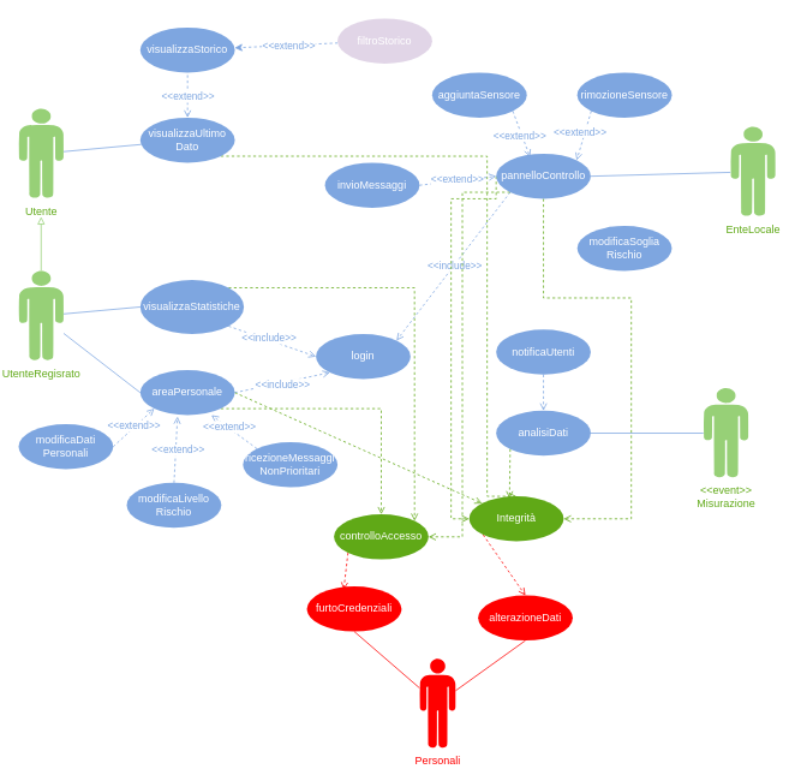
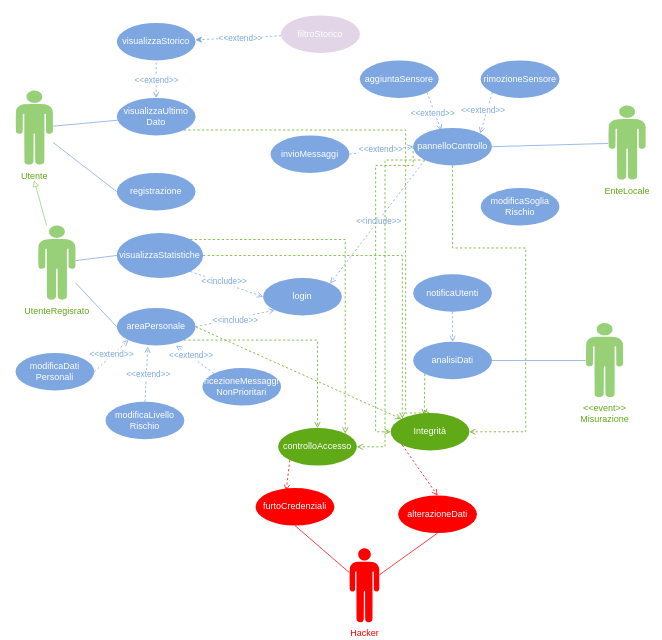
  <mxCell id="0" />
  <mxCell id="1" parent="0" />
  <mxCell id="2" value="" style="rounded=0;orthogonalLoop=1;jettySize=auto;html=1;startArrow=none;startFill=0;strokeColor=#7EA6E0;endArrow=none;" parent="1" source="4" target="16" edge="1"><mxGeometry relative="1" as="geometry" /></mxCell>
+ <mxCell id="3" style="rounded=0;orthogonalLoop=1;jettySize=auto;html=1;entryX=0;entryY=0.5;entryDx=0;entryDy=0;endArrow=none;startFill=0;strokeColor=#7EA6E0;" parent="1" source="4" target="21" edge="1"><mxGeometry relative="1" as="geometry" /></mxCell>
  <mxCell id="4" value="&lt;font style=&quot;color: rgb(96, 169, 23);&quot;&gt;Utente&lt;/font&gt;" style="verticalLabelPosition=bottom;sketch=0;html=1;fillColor=#97D077;verticalAlign=top;align=center;pointerEvents=1;shape=mxgraph.cisco_safe.design.actor_2;" parent="1" vertex="1"><mxGeometry x="20" y="120" width="50" height="100" as="geometry" /></mxCell>
  <mxCell id="5" style="rounded=0;orthogonalLoop=1;jettySize=auto;html=1;entryX=1;entryY=0.5;entryDx=0;entryDy=0;endArrow=none;startFill=0;strokeColor=#7EA6E0;" parent="1" source="6" target="54" edge="1"><mxGeometry relative="1" as="geometry" /></mxCell>
  <mxCell id="6" value="&lt;font style=&quot;color: rgb(96, 169, 23);&quot;&gt;&amp;lt;&amp;lt;event&amp;gt;&amp;gt;&lt;/font&gt;&lt;div&gt;&lt;font style=&quot;color: rgb(96, 169, 23);&quot;&gt;Misurazione&lt;/font&gt;&lt;/div&gt;" style="verticalLabelPosition=bottom;sketch=0;html=1;fillColor=#97D077;verticalAlign=top;align=center;pointerEvents=1;shape=mxgraph.cisco_safe.design.actor_2;" parent="1" vertex="1"><mxGeometry x="780" y="430" width="50" height="100" as="geometry" /></mxCell>
  <mxCell id="7" style="rounded=0;orthogonalLoop=1;jettySize=auto;html=1;entryX=0;entryY=0.5;entryDx=0;entryDy=0;endArrow=none;startFill=0;strokeColor=#7EA6E0;" parent="1" source="10" target="32" edge="1"><mxGeometry relative="1" as="geometry" /></mxCell>
  <mxCell id="8" style="rounded=0;orthogonalLoop=1;jettySize=auto;html=1;entryX=0;entryY=0.5;entryDx=0;entryDy=0;endArrow=none;startFill=0;strokeColor=#7EA6E0;" parent="1" source="10" target="26" edge="1"><mxGeometry relative="1" as="geometry" /></mxCell>
  <mxCell id="9" style="rounded=0;orthogonalLoop=1;jettySize=auto;html=1;endArrow=block;endFill=0;strokeColor=#97D077;" edge="1" parent="1" source="10"><mxGeometry relative="1" as="geometry"><mxPoint x="45" y="240" as="targetPoint" /></mxGeometry></mxCell>
- <mxCell id="10" value="&lt;font style=&quot;color: rgb(96, 169, 23);&quot;&gt;UtenteRegisrato&lt;/font&gt;" style="verticalLabelPosition=bottom;sketch=0;html=1;fillColor=#97D077;verticalAlign=top;align=center;pointerEvents=1;shape=mxgraph.cisco_safe.design.actor_2;" parent="1" vertex="1"><mxGeometry x="20" y="300" width="50" height="100" as="geometry" /></mxCell>
+ <mxCell id="10" value="&lt;font style=&quot;color: rgb(96, 169, 23);&quot;&gt;UtenteRegisrato&lt;/font&gt;" style="verticalLabelPosition=bottom;sketch=0;html=1;fillColor=#97D077;verticalAlign=top;align=center;pointerEvents=1;shape=mxgraph.cisco_safe.design.actor_2;" parent="1" vertex="1"><mxGeometry x="50" y="300" width="50" height="100" as="geometry" /></mxCell>
  <mxCell id="11" style="rounded=0;orthogonalLoop=1;jettySize=auto;html=1;entryX=1;entryY=0.5;entryDx=0;entryDy=0;strokeColor=#7EA6E0;endArrow=none;startFill=0;" parent="1" source="12" target="43" edge="1"><mxGeometry relative="1" as="geometry" /></mxCell>
  <mxCell id="12" value="&lt;font style=&quot;color: rgb(96, 169, 23);&quot;&gt;EnteLocale&lt;/font&gt;" style="verticalLabelPosition=bottom;sketch=0;html=1;fillColor=#97D077;verticalAlign=top;align=center;pointerEvents=1;shape=mxgraph.cisco_safe.design.actor_2;" parent="1" vertex="1"><mxGeometry x="810" y="140" width="50" height="100" as="geometry" /></mxCell>
  <mxCell id="13" style="edgeStyle=orthogonalEdgeStyle;rounded=0;orthogonalLoop=1;jettySize=auto;html=1;exitX=0.5;exitY=0;exitDx=0;exitDy=0;entryX=0.5;entryY=1;entryDx=0;entryDy=0;startArrow=open;startFill=0;endArrow=none;dashed=1;strokeColor=#7EA6E0;" parent="1" source="16" target="17" edge="1"><mxGeometry relative="1" as="geometry" /></mxCell>
  <mxCell id="14" value="&lt;font style=&quot;color: rgb(126, 166, 224);&quot;&gt;&amp;lt;&amp;lt;extend&amp;gt;&amp;gt;&lt;/font&gt;" style="edgeLabel;html=1;align=center;verticalAlign=middle;resizable=0;points=[];" parent="13" vertex="1" connectable="0"><mxGeometry x="-0.04" y="6" relative="1" as="geometry"><mxPoint x="6" as="offset" /></mxGeometry></mxCell>
  <mxCell id="15" style="edgeStyle=orthogonalEdgeStyle;rounded=0;orthogonalLoop=1;jettySize=auto;html=1;exitX=1;exitY=1;exitDx=0;exitDy=0;entryX=0.5;entryY=0;entryDx=0;entryDy=0;dashed=1;strokeColor=#60A917;endArrow=open;endFill=0;" parent="1" source="16" target="67" edge="1"><mxGeometry relative="1" as="geometry"><Array as="points"><mxPoint x="540" y="173" /><mxPoint x="540" y="550" /></Array></mxGeometry></mxCell>
  <mxCell id="16" value="visualizzaUltimo&lt;div&gt;Dato&lt;/div&gt;" style="ellipse;whiteSpace=wrap;html=1;fillColor=#7EA6E0;strokeColor=none;fontColor=#FFFFFF;" parent="1" vertex="1"><mxGeometry x="155" y="130" width="105" height="50" as="geometry" /></mxCell>
  <mxCell id="17" value="visualizzaStorico" style="ellipse;whiteSpace=wrap;html=1;fillColor=#7EA6E0;strokeColor=none;fontColor=#FFFFFF;" parent="1" vertex="1"><mxGeometry x="155" y="30" width="105" height="50" as="geometry" /></mxCell>
  <mxCell id="18" style="rounded=0;orthogonalLoop=1;jettySize=auto;html=1;dashed=1;strokeColor=#7EA6E0;" parent="1" source="20" target="17" edge="1"><mxGeometry relative="1" as="geometry" /></mxCell>
  <mxCell id="19" value="&lt;span style=&quot;color: rgb(126, 166, 224);&quot;&gt;&amp;lt;&amp;lt;extend&amp;gt;&amp;gt;&lt;/span&gt;" style="edgeLabel;html=1;align=center;verticalAlign=middle;resizable=0;points=[];" parent="18" vertex="1" connectable="0"><mxGeometry x="-0.04" relative="1" as="geometry"><mxPoint as="offset" /></mxGeometry></mxCell>
  <mxCell id="20" value="filtroStorico" style="ellipse;whiteSpace=wrap;html=1;fillColor=#e1d5e7;strokeColor=none;fontColor=#FFFFFF;" parent="1" vertex="1"><mxGeometry x="374" y="20" width="105" height="50" as="geometry" /></mxCell>
+ <mxCell id="21" value="registrazione" style="ellipse;whiteSpace=wrap;html=1;fillColor=#7EA6E0;strokeColor=none;fontColor=#FFFFFF;" parent="1" vertex="1"><mxGeometry x="155" y="230" width="105" height="50" as="geometry" /></mxCell>
  <mxCell id="22" style="rounded=0;orthogonalLoop=1;jettySize=auto;html=1;exitX=1;exitY=1;exitDx=0;exitDy=0;entryX=0;entryY=0.5;entryDx=0;entryDy=0;dashed=1;endArrow=open;endFill=0;strokeColor=#7EA6E0;" parent="1" source="26" target="27" edge="1"><mxGeometry relative="1" as="geometry" /></mxCell>
  <mxCell id="23" value="&lt;span style=&quot;color: rgb(126, 166, 224);&quot;&gt;&amp;lt;&amp;lt;include&amp;gt;&amp;gt;&lt;/span&gt;" style="edgeLabel;html=1;align=center;verticalAlign=middle;resizable=0;points=[];" parent="22" vertex="1" connectable="0"><mxGeometry x="-0.095" y="2" relative="1" as="geometry"><mxPoint as="offset" /></mxGeometry></mxCell>
  <mxCell id="24" style="edgeStyle=orthogonalEdgeStyle;rounded=0;orthogonalLoop=1;jettySize=auto;html=1;exitX=1;exitY=0;exitDx=0;exitDy=0;entryX=1;entryY=0;entryDx=0;entryDy=0;dashed=1;endArrow=open;endFill=0;strokeColor=#60A917;" parent="1" source="26" target="68" edge="1"><mxGeometry relative="1" as="geometry" /></mxCell>
+ <mxCell id="25" style="edgeStyle=orthogonalEdgeStyle;rounded=0;orthogonalLoop=1;jettySize=auto;html=1;exitX=1;exitY=0.5;exitDx=0;exitDy=0;entryX=0;entryY=0;entryDx=0;entryDy=0;endArrow=open;endFill=0;dashed=1;strokeColor=#60A917;" parent="1" source="26" target="67" edge="1"><mxGeometry relative="1" as="geometry"><mxPoint x="530" y="570" as="targetPoint" /></mxGeometry></mxCell>
  <mxCell id="26" value="visualizzaStatistiche" style="ellipse;whiteSpace=wrap;html=1;fillColor=#7EA6E0;strokeColor=none;fontColor=#FFFFFF;" parent="1" vertex="1"><mxGeometry x="155" y="310" width="115" height="60" as="geometry" /></mxCell>
  <mxCell id="27" value="login" style="ellipse;whiteSpace=wrap;html=1;fillColor=#7EA6E0;strokeColor=none;fontColor=#FFFFFF;" parent="1" vertex="1"><mxGeometry x="350" y="370" width="105" height="50" as="geometry" /></mxCell>
  <mxCell id="28" style="rounded=0;orthogonalLoop=1;jettySize=auto;html=1;exitX=1;exitY=0.5;exitDx=0;exitDy=0;entryX=0;entryY=1;entryDx=0;entryDy=0;endArrow=open;endFill=0;dashed=1;strokeColor=#7EA6E0;" parent="1" source="32" target="27" edge="1"><mxGeometry relative="1" as="geometry" /></mxCell>
  <mxCell id="29" value="&lt;font style=&quot;color: rgb(126, 166, 224);&quot;&gt;&amp;lt;&amp;lt;include&amp;gt;&amp;gt;&lt;/font&gt;" style="edgeLabel;html=1;align=center;verticalAlign=middle;resizable=0;points=[];" parent="28" vertex="1" connectable="0"><mxGeometry x="-0.012" y="-1" relative="1" as="geometry"><mxPoint as="offset" /></mxGeometry></mxCell>
  <mxCell id="30" style="edgeStyle=orthogonalEdgeStyle;rounded=0;orthogonalLoop=1;jettySize=auto;html=1;exitX=1;exitY=1;exitDx=0;exitDy=0;entryX=0.5;entryY=0;entryDx=0;entryDy=0;dashed=1;endArrow=open;endFill=0;strokeColor=#60A917;" parent="1" source="32" target="68" edge="1"><mxGeometry relative="1" as="geometry" /></mxCell>
  <mxCell id="31" style="rounded=0;orthogonalLoop=1;jettySize=auto;html=1;exitX=1;exitY=0.5;exitDx=0;exitDy=0;dashed=1;endArrow=open;endFill=0;strokeColor=#60A917;" parent="1" source="32" target="67" edge="1"><mxGeometry relative="1" as="geometry"><mxPoint x="540" y="550" as="targetPoint" /></mxGeometry></mxCell>
  <mxCell id="32" value="areaPersonale" style="ellipse;whiteSpace=wrap;html=1;fillColor=#7EA6E0;strokeColor=none;fontColor=#FFFFFF;" parent="1" vertex="1"><mxGeometry x="155" y="410" width="105" height="50" as="geometry" /></mxCell>
  <mxCell id="33" style="rounded=0;orthogonalLoop=1;jettySize=auto;html=1;exitX=1;exitY=0.5;exitDx=0;exitDy=0;entryX=0;entryY=1;entryDx=0;entryDy=0;dashed=1;endArrow=open;endFill=0;strokeColor=#7EA6E0;" parent="1" source="35" target="32" edge="1"><mxGeometry relative="1" as="geometry" /></mxCell>
  <mxCell id="34" value="&lt;span style=&quot;color: rgb(126, 166, 224);&quot;&gt;&amp;lt;&amp;lt;extend&amp;gt;&amp;gt;&lt;/span&gt;" style="edgeLabel;html=1;align=center;verticalAlign=middle;resizable=0;points=[];" parent="33" vertex="1" connectable="0"><mxGeometry x="0.059" y="2" relative="1" as="geometry"><mxPoint as="offset" /></mxGeometry></mxCell>
  <mxCell id="35" value="modificaDati&lt;div&gt;Personali&lt;/div&gt;" style="ellipse;whiteSpace=wrap;html=1;fillColor=#7EA6E0;strokeColor=none;fontColor=#FFFFFF;" parent="1" vertex="1"><mxGeometry x="20" y="470" width="105" height="50" as="geometry" /></mxCell>
  <mxCell id="36" value="modificaLivello&lt;div&gt;Rischio&lt;/div&gt;" style="ellipse;whiteSpace=wrap;html=1;fillColor=#7EA6E0;strokeColor=none;fontColor=#FFFFFF;" parent="1" vertex="1"><mxGeometry x="140" y="535" width="105" height="50" as="geometry" /></mxCell>
  <mxCell id="37" value="ricezioneMessaggi&lt;div&gt;NonPrioritari&lt;/div&gt;" style="ellipse;whiteSpace=wrap;html=1;fillColor=#7EA6E0;strokeColor=none;fontColor=#FFFFFF;" parent="1" vertex="1"><mxGeometry x="269" y="490" width="105" height="50" as="geometry" /></mxCell>
  <mxCell id="38" style="rounded=0;orthogonalLoop=1;jettySize=auto;html=1;exitX=0;exitY=1;exitDx=0;exitDy=0;entryX=1;entryY=0;entryDx=0;entryDy=0;dashed=1;endArrow=open;endFill=0;strokeColor=#7EA6E0;" parent="1" source="43" target="27" edge="1"><mxGeometry relative="1" as="geometry" /></mxCell>
  <mxCell id="39" value="&lt;span style=&quot;color: rgb(126, 166, 224);&quot;&gt;&amp;lt;&amp;lt;include&amp;gt;&amp;gt;&lt;/span&gt;" style="edgeLabel;html=1;align=center;verticalAlign=middle;resizable=0;points=[];" parent="38" vertex="1" connectable="0"><mxGeometry x="-0.014" relative="1" as="geometry"><mxPoint as="offset" /></mxGeometry></mxCell>
  <mxCell id="40" style="edgeStyle=orthogonalEdgeStyle;rounded=0;orthogonalLoop=1;jettySize=auto;html=1;exitX=0;exitY=1;exitDx=0;exitDy=0;entryX=1;entryY=0.5;entryDx=0;entryDy=0;dashed=1;strokeColor=#60A917;endArrow=open;endFill=0;" parent="1" source="43" target="68" edge="1"><mxGeometry relative="1" as="geometry" /></mxCell>
  <mxCell id="41" style="edgeStyle=orthogonalEdgeStyle;rounded=0;orthogonalLoop=1;jettySize=auto;html=1;exitX=0;exitY=0.5;exitDx=0;exitDy=0;entryX=0;entryY=0.5;entryDx=0;entryDy=0;dashed=1;endArrow=open;endFill=0;strokeColor=#60A917;" parent="1" source="43" target="67" edge="1"><mxGeometry relative="1" as="geometry"><Array as="points"><mxPoint x="550" y="220" /><mxPoint x="500" y="220" /><mxPoint x="500" y="575" /></Array></mxGeometry></mxCell>
  <mxCell id="42" style="edgeStyle=orthogonalEdgeStyle;rounded=0;orthogonalLoop=1;jettySize=auto;html=1;exitX=0.5;exitY=1;exitDx=0;exitDy=0;entryX=1;entryY=0.5;entryDx=0;entryDy=0;endArrow=open;endFill=0;dashed=1;strokeColor=#60A917;" parent="1" source="43" target="67" edge="1"><mxGeometry relative="1" as="geometry"><Array as="points"><mxPoint x="603" y="330" /><mxPoint x="700" y="330" /><mxPoint x="700" y="575" /></Array></mxGeometry></mxCell>
  <mxCell id="43" value="pannelloControllo" style="ellipse;whiteSpace=wrap;html=1;fillColor=#7EA6E0;strokeColor=none;fontColor=#FFFFFF;" parent="1" vertex="1"><mxGeometry x="550" y="170" width="105" height="50" as="geometry" /></mxCell>
  <mxCell id="44" value="aggiuntaSensore" style="ellipse;whiteSpace=wrap;html=1;fillColor=#7EA6E0;strokeColor=none;fontColor=#FFFFFF;" parent="1" vertex="1"><mxGeometry x="479" y="80" width="105" height="50" as="geometry" /></mxCell>
  <mxCell id="45" style="rounded=0;orthogonalLoop=1;jettySize=auto;html=1;exitX=0;exitY=1;exitDx=0;exitDy=0;entryX=1;entryY=0;entryDx=0;entryDy=0;endArrow=open;endFill=0;dashed=1;strokeColor=#7EA6E0;" parent="1" source="47" target="43" edge="1"><mxGeometry relative="1" as="geometry" /></mxCell>
  <mxCell id="46" value="&lt;span style=&quot;color: rgb(126, 166, 224);&quot;&gt;&amp;lt;&amp;lt;extend&amp;gt;&amp;gt;&lt;/span&gt;" style="edgeLabel;html=1;align=center;verticalAlign=middle;resizable=0;points=[];" parent="45" vertex="1" connectable="0"><mxGeometry x="-0.086" y="-6" relative="1" as="geometry"><mxPoint as="offset" /></mxGeometry></mxCell>
  <mxCell id="47" value="rimozioneSensore" style="ellipse;whiteSpace=wrap;html=1;fillColor=#7EA6E0;strokeColor=none;fontColor=#FFFFFF;" parent="1" vertex="1"><mxGeometry x="640" y="80" width="105" height="50" as="geometry" /></mxCell>
  <mxCell id="48" value="modificaSoglia&lt;div&gt;Rischio&lt;/div&gt;" style="ellipse;whiteSpace=wrap;html=1;fillColor=#7EA6E0;strokeColor=none;fontColor=#FFFFFF;" parent="1" vertex="1"><mxGeometry x="640" y="250" width="105" height="50" as="geometry" /></mxCell>
  <mxCell id="49" style="rounded=0;orthogonalLoop=1;jettySize=auto;html=1;exitX=1;exitY=0.5;exitDx=0;exitDy=0;entryX=0;entryY=0.5;entryDx=0;entryDy=0;dashed=1;endArrow=open;endFill=0;strokeColor=#7EA6E0;" parent="1" source="51" target="43" edge="1"><mxGeometry relative="1" as="geometry" /></mxCell>
  <mxCell id="50" value="&lt;span style=&quot;color: rgb(126, 166, 224);&quot;&gt;&amp;lt;&amp;lt;extend&amp;gt;&amp;gt;&lt;/span&gt;" style="edgeLabel;html=1;align=center;verticalAlign=middle;resizable=0;points=[];" parent="49" vertex="1" connectable="0"><mxGeometry x="-0.015" y="2" relative="1" as="geometry"><mxPoint as="offset" /></mxGeometry></mxCell>
  <mxCell id="51" value="invioMessaggi" style="ellipse;whiteSpace=wrap;html=1;fillColor=#7EA6E0;strokeColor=none;fontColor=#FFFFFF;" parent="1" vertex="1"><mxGeometry x="360" y="180" width="105" height="50" as="geometry" /></mxCell>
  <mxCell id="52" style="rounded=0;orthogonalLoop=1;jettySize=auto;html=1;exitX=0.5;exitY=1;exitDx=0;exitDy=0;dashed=1;endArrow=open;endFill=0;strokeColor=#7EA6E0;" parent="1" source="53" target="54" edge="1"><mxGeometry relative="1" as="geometry" /></mxCell>
  <mxCell id="53" value="notificaUtenti" style="ellipse;whiteSpace=wrap;html=1;fillColor=#7EA6E0;strokeColor=none;fontColor=#FFFFFF;" parent="1" vertex="1"><mxGeometry x="550" y="365" width="105" height="50" as="geometry" /></mxCell>
  <mxCell id="54" value="analisiDati" style="ellipse;whiteSpace=wrap;html=1;fillColor=#7EA6E0;strokeColor=none;fontColor=#FFFFFF;" parent="1" vertex="1"><mxGeometry x="550" y="455" width="105" height="50" as="geometry" /></mxCell>
  <mxCell id="55" style="rounded=0;orthogonalLoop=1;jettySize=auto;html=1;exitX=1;exitY=1;exitDx=0;exitDy=0;entryX=0.358;entryY=0.072;entryDx=0;entryDy=0;entryPerimeter=0;endArrow=open;endFill=0;strokeColor=#7EA6E0;dashed=1;" parent="1" source="44" target="43" edge="1"><mxGeometry relative="1" as="geometry" /></mxCell>
  <mxCell id="56" value="&lt;span style=&quot;color: rgb(126, 166, 224);&quot;&gt;&amp;lt;&amp;lt;extend&amp;gt;&amp;gt;&lt;/span&gt;" style="edgeLabel;html=1;align=center;verticalAlign=middle;resizable=0;points=[];" parent="55" vertex="1" connectable="0"><mxGeometry x="-0.003" y="-3" relative="1" as="geometry"><mxPoint as="offset" /></mxGeometry></mxCell>
  <mxCell id="57" style="rounded=0;orthogonalLoop=1;jettySize=auto;html=1;exitX=0.5;exitY=0;exitDx=0;exitDy=0;entryX=0.394;entryY=1.032;entryDx=0;entryDy=0;entryPerimeter=0;endArrow=open;endFill=0;dashed=1;strokeColor=#7EA6E0;" parent="1" source="36" target="32" edge="1"><mxGeometry relative="1" as="geometry" /></mxCell>
  <mxCell id="58" value="&lt;span style=&quot;color: rgb(126, 166, 224);&quot;&gt;&amp;lt;&amp;lt;extend&amp;gt;&amp;gt;&lt;/span&gt;" style="edgeLabel;html=1;align=center;verticalAlign=middle;resizable=0;points=[];" parent="57" vertex="1" connectable="0"><mxGeometry x="0.011" y="-2" relative="1" as="geometry"><mxPoint as="offset" /></mxGeometry></mxCell>
  <mxCell id="59" style="rounded=0;orthogonalLoop=1;jettySize=auto;html=1;exitX=0;exitY=0;exitDx=0;exitDy=0;entryX=0.752;entryY=1;entryDx=0;entryDy=0;entryPerimeter=0;endArrow=open;endFill=0;dashed=1;strokeColor=#7EA6E0;" parent="1" source="37" target="32" edge="1"><mxGeometry relative="1" as="geometry" /></mxCell>
  <mxCell id="60" value="&lt;span style=&quot;color: rgb(126, 166, 224);&quot;&gt;&amp;lt;&amp;lt;extend&amp;gt;&amp;gt;&lt;/span&gt;" style="edgeLabel;html=1;align=center;verticalAlign=middle;resizable=0;points=[];" parent="59" vertex="1" connectable="0"><mxGeometry x="0.226" y="-2" relative="1" as="geometry"><mxPoint x="-1" as="offset" /></mxGeometry></mxCell>
  <mxCell id="61" style="rounded=0;orthogonalLoop=1;jettySize=auto;html=1;entryX=0.5;entryY=1;entryDx=0;entryDy=0;endArrow=none;startFill=0;strokeColor=#FF0000;" parent="1" source="63" target="65" edge="1"><mxGeometry relative="1" as="geometry" /></mxCell>
  <mxCell id="62" style="rounded=0;orthogonalLoop=1;jettySize=auto;html=1;entryX=0.5;entryY=1;entryDx=0;entryDy=0;endArrow=none;startFill=0;strokeColor=#FF0000;" parent="1" source="63" target="64" edge="1"><mxGeometry relative="1" as="geometry" /></mxCell>
- <mxCell id="63" value="&lt;font style=&quot;color: rgb(255, 0, 0);&quot;&gt;Personali&lt;/font&gt;" style="verticalLabelPosition=bottom;sketch=0;html=1;fillColor=#FF0000;verticalAlign=top;align=center;pointerEvents=1;shape=mxgraph.cisco_safe.design.actor_2;" parent="1" vertex="1"><mxGeometry x="465" y="730" width="40" height="100" as="geometry" /></mxCell>
+ <mxCell id="63" value="&lt;font style=&quot;color: rgb(255, 0, 0);&quot;&gt;Hacker&lt;/font&gt;" style="verticalLabelPosition=bottom;sketch=0;html=1;fillColor=#FF0000;verticalAlign=top;align=center;pointerEvents=1;shape=mxgraph.cisco_safe.design.actor_2;" parent="1" vertex="1"><mxGeometry x="465" y="730" width="40" height="100" as="geometry" /></mxCell>
  <mxCell id="64" value="furtoCredenziali" style="ellipse;whiteSpace=wrap;html=1;fillColor=#FF0000;strokeColor=none;fontColor=#FFFFFF;" parent="1" vertex="1"><mxGeometry x="340" y="650" width="105" height="50" as="geometry" /></mxCell>
  <mxCell id="65" value="alterazioneDati" style="ellipse;whiteSpace=wrap;html=1;fillColor=#FF0000;strokeColor=none;fontColor=#FFFFFF;" parent="1" vertex="1"><mxGeometry x="530" y="660" width="105" height="50" as="geometry" /></mxCell>
  <mxCell id="66" style="rounded=0;orthogonalLoop=1;jettySize=auto;html=1;exitX=0;exitY=1;exitDx=0;exitDy=0;entryX=0.5;entryY=0;entryDx=0;entryDy=0;dashed=1;endArrow=open;endFill=0;strokeColor=#FF0000;" parent="1" source="67" target="65" edge="1"><mxGeometry relative="1" as="geometry" /></mxCell>
  <mxCell id="67" value="Integrità" style="ellipse;whiteSpace=wrap;html=1;fillColor=#60A917;strokeColor=none;fontColor=#FFFFFF;" parent="1" vertex="1"><mxGeometry x="520" y="550" width="105" height="50" as="geometry" /></mxCell>
  <mxCell id="68" value="controlloAccesso" style="ellipse;whiteSpace=wrap;html=1;fillColor=#60A917;strokeColor=none;fontColor=#FFFFFF;" parent="1" vertex="1"><mxGeometry x="370" y="570" width="105" height="50" as="geometry" /></mxCell>
  <mxCell id="69" style="rounded=0;orthogonalLoop=1;jettySize=auto;html=1;exitX=0;exitY=1;exitDx=0;exitDy=0;entryX=0.389;entryY=0.072;entryDx=0;entryDy=0;entryPerimeter=0;dashed=1;endArrow=open;endFill=0;strokeColor=#FF0000;" parent="1" source="68" target="64" edge="1"><mxGeometry relative="1" as="geometry" /></mxCell>
  <mxCell id="70" style="rounded=0;orthogonalLoop=1;jettySize=auto;html=1;exitX=0;exitY=1;exitDx=0;exitDy=0;entryX=0.427;entryY=0.048;entryDx=0;entryDy=0;entryPerimeter=0;endArrow=open;endFill=0;dashed=1;strokeColor=#60A917;" parent="1" source="54" target="67" edge="1"><mxGeometry relative="1" as="geometry" /></mxCell>
